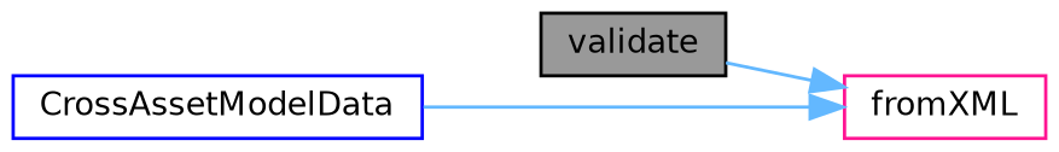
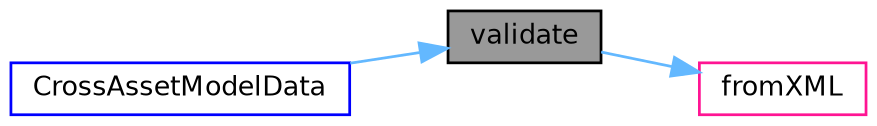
  digraph {
    rankdir=RL
    node [fillcolor=white fontname=Helvetica fontsize=10 shape=box style=filled]
    edge [color=steelblue1 dir=back fontname=Helvetica fontsize=10 labelfontname=Helvetica labelfontsize=10 style=solid]
    n1 [color=black fillcolor=grey60 fontcolor=black height=0.2 label=validate width=0.4]
    n2 [color=blue height=0.2 label=CrossAssetModelData width=0.4]
    n3 [color=deeppink height=0.2 label=fromXML width=0.4]
-   n3 -> n2
+   n1 -> n2
    n3 -> n1
  }
